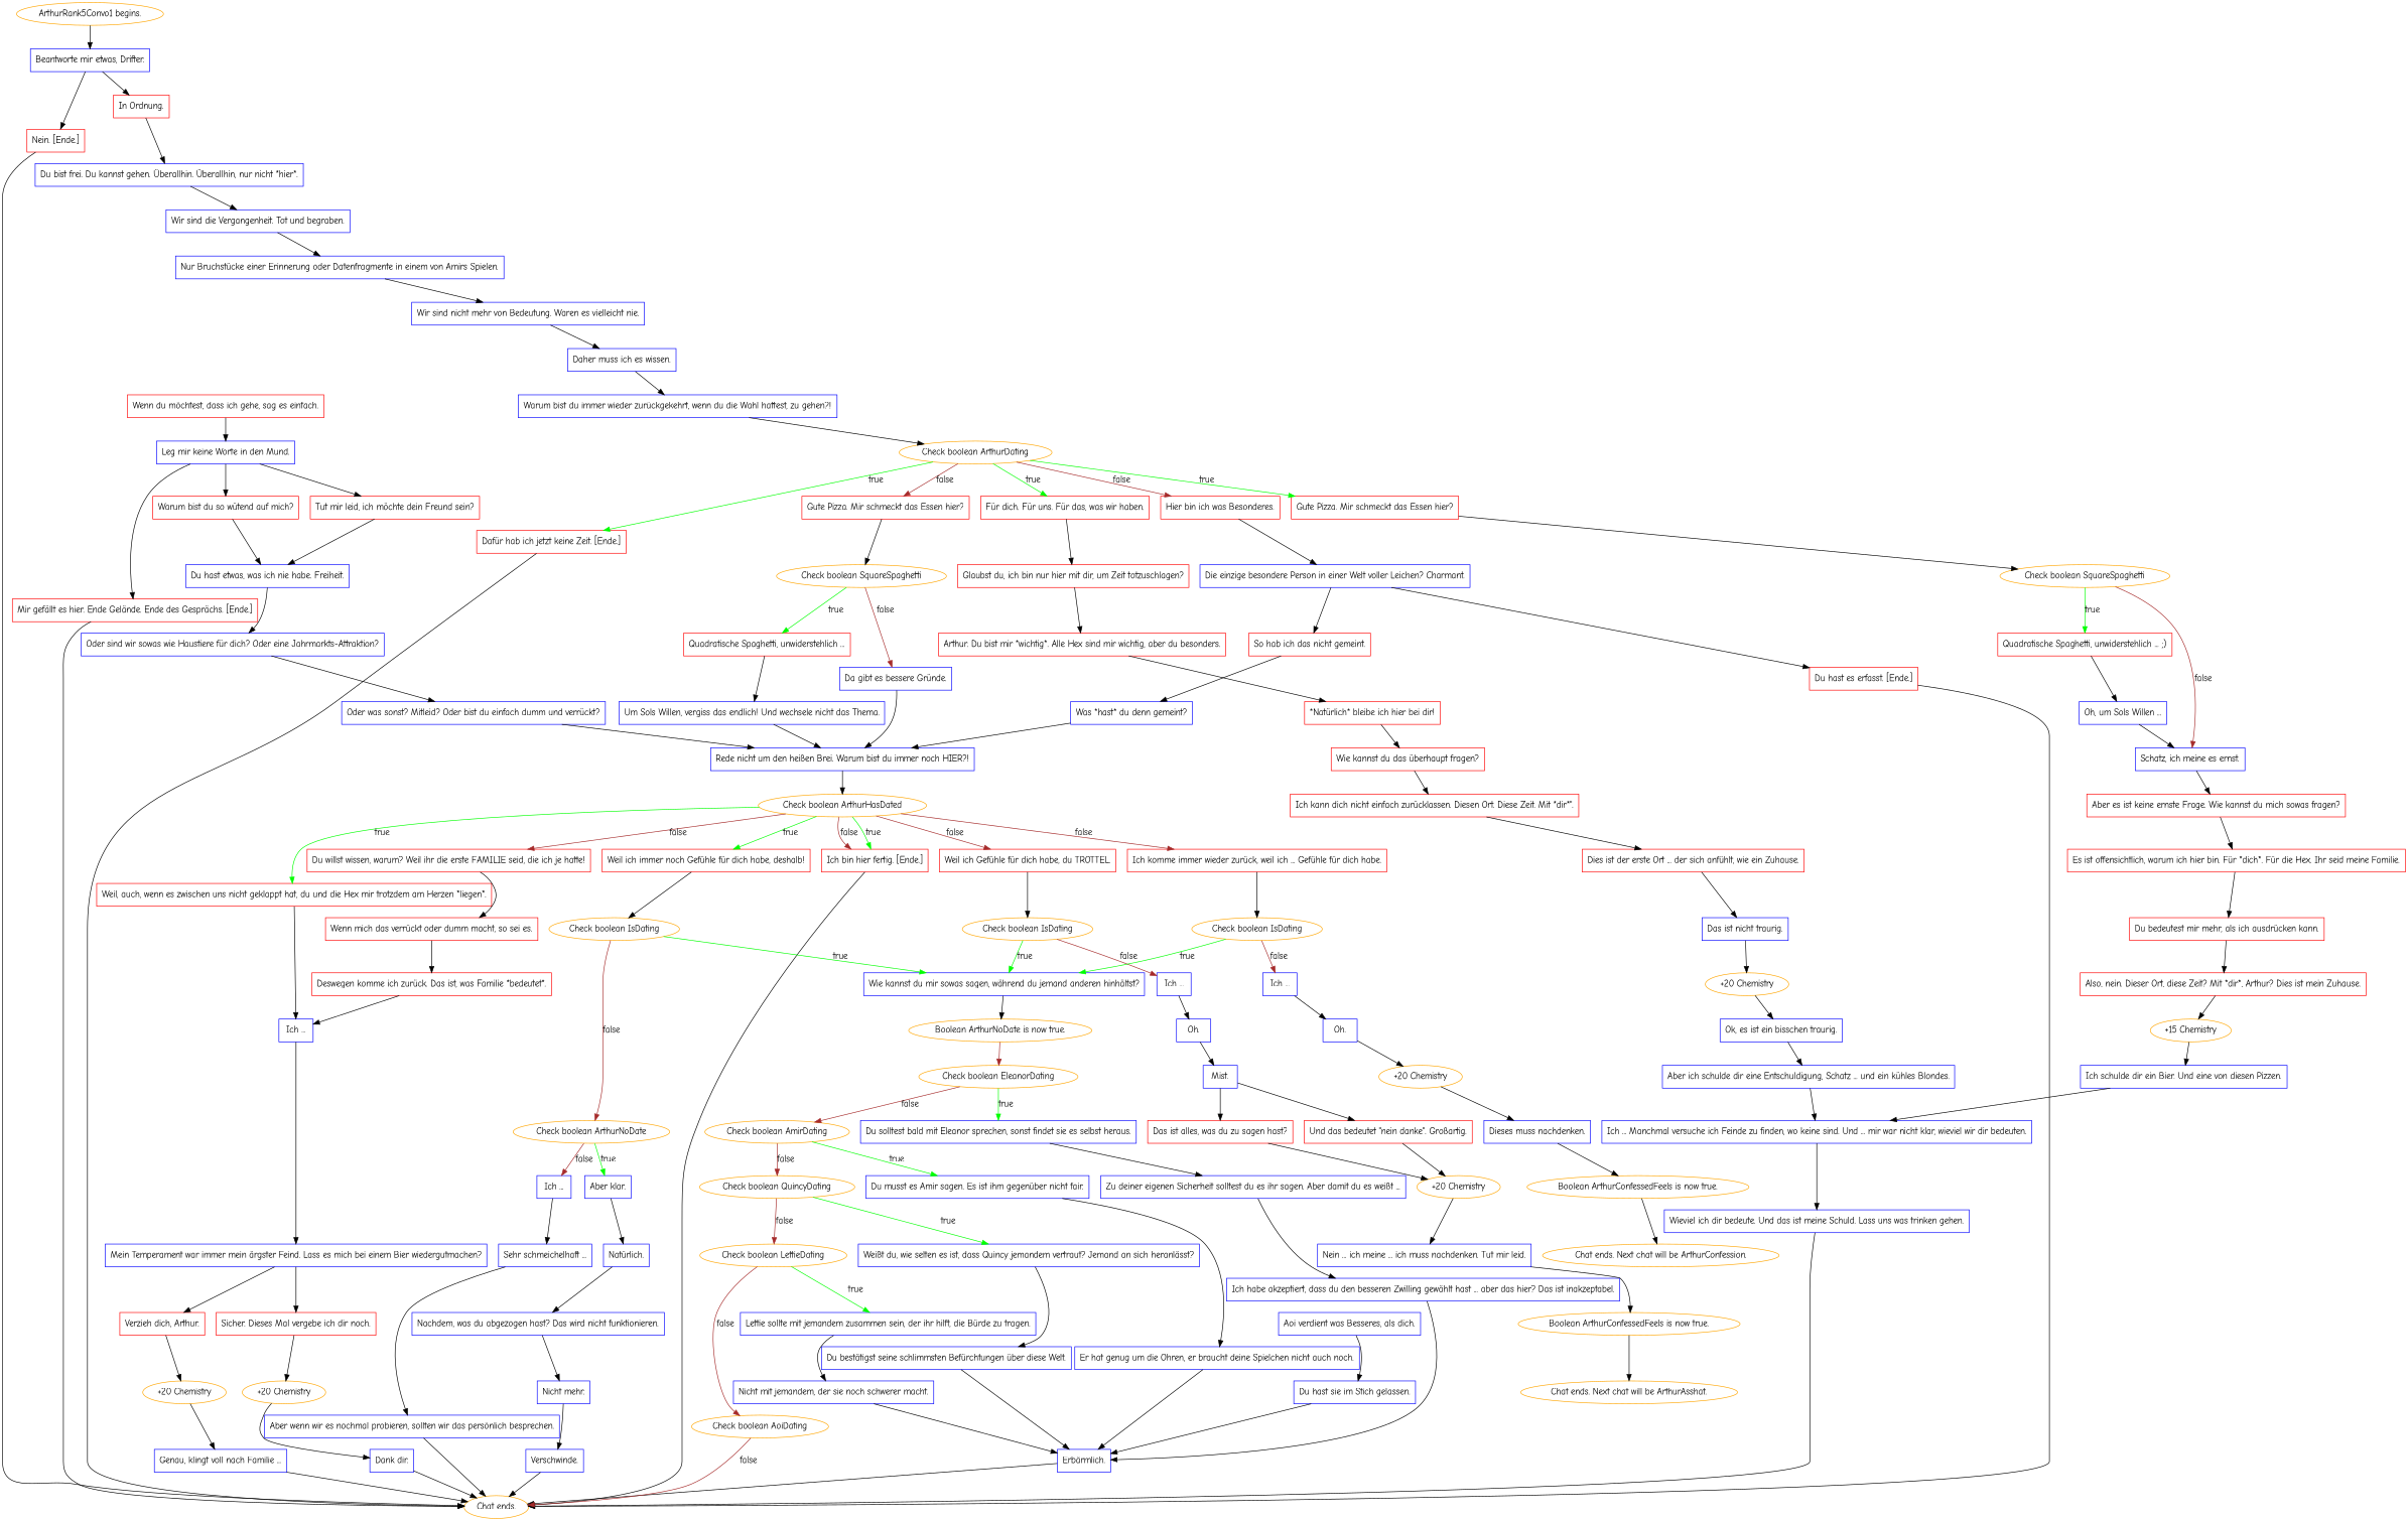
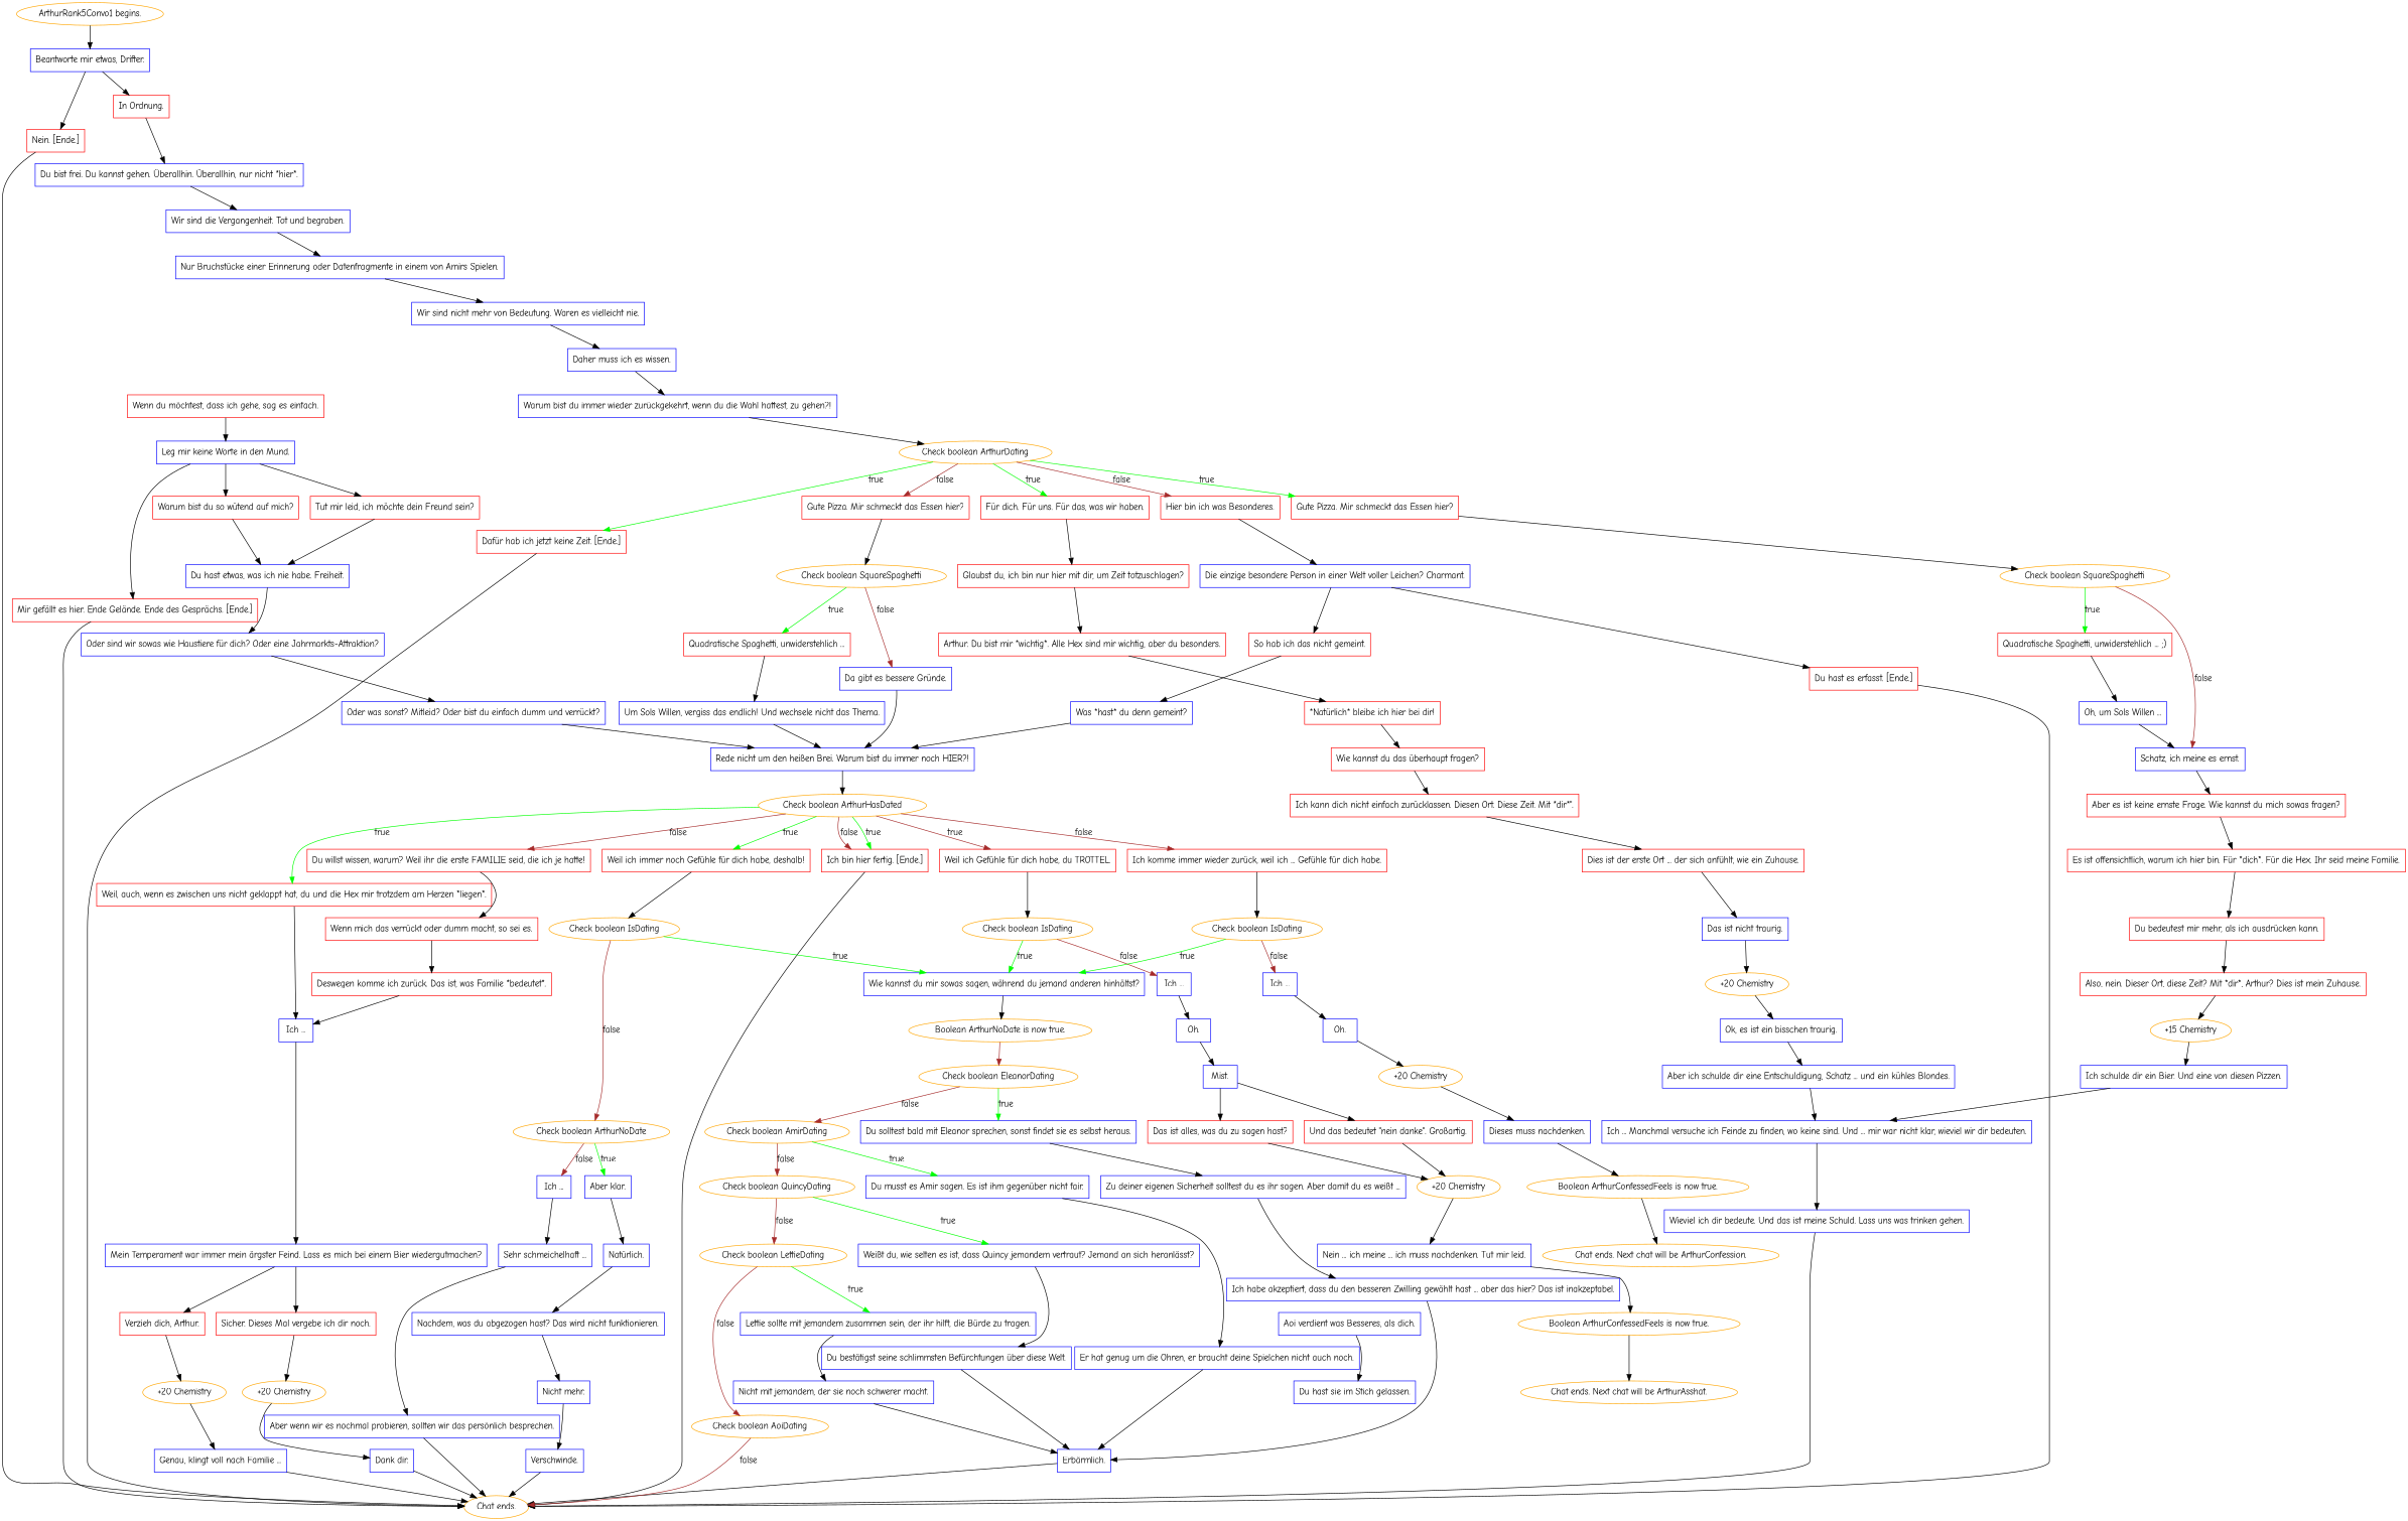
  digraph {
    fontname="Comic Neue"
    node [color=blue fontname="Comic Neue" shape=box]
    edge [fontname="Comic Neue"]
    "ArthurRank5Convo1 begins." [color=orange shape=""]
    n2 [label="Beantworte mir etwas, Drifter."]
    n3 [color=red label="In Ordnung."]
    n4 [color=red label="Nein. [Ende.]"]
    n5 [label="Du bist frei. Du kannst gehen. Überallhin. Überallhin, nur nicht *hier*."]
    "Chat ends." [color=orange shape=""]
    n7 [label="Wir sind die Vergangenheit. Tot und begraben."]
    n8 [label="Nur Bruchstücke einer Erinnerung oder Datenfragmente in einem von Amirs Spielen."]
    n9 [label="Wir sind nicht mehr von Bedeutung. Waren es vielleicht nie."]
    n10 [label="Daher muss ich es wissen."]
    n11 [label="Warum bist du immer wieder zurückgekehrt, wenn du die Wahl hattest, zu gehen?!"]
    n12 [color=orange label="Check boolean ArthurDating" shape=""]
    n13 [color=red label="Gute Pizza. Mir schmeckt das Essen hier?"]
    n14 [color=red label="Für dich. Für uns. Für das, was wir haben."]
    n15 [color=red label="Dafür hab ich jetzt keine Zeit. [Ende.]"]
    n16 [color=red label="Hier bin ich was Besonderes."]
    n17 [color=red label="Gute Pizza. Mir schmeckt das Essen hier?"]
    n18 [color=orange label="Check boolean SquareSpaghetti" shape=""]
    n19 [color=red label="Glaubst du, ich bin nur hier mit dir, um Zeit totzuschlagen?"]
    n20 [label="Die einzige besondere Person in einer Welt voller Leichen? Charmant."]
    n21 [color=orange label="Check boolean SquareSpaghetti" shape=""]
    n22 [color=red label="Wenn du möchtest, dass ich gehe, sag es einfach."]
    n23 [label="Leg mir keine Worte in den Mund."]
    n24 [color=red label="Quadratische Spaghetti, unwiderstehlich ... ;)"]
    n25 [label="Schatz, ich meine es ernst."]
    n26 [color=red label="Arthur. Du bist mir *wichtig*. Alle Hex sind mir wichtig, aber du besonders."]
    n27 [color=red label="So hab ich das nicht gemeint."]
    n28 [color=red label="Du hast es erfasst. [Ende.]"]
    n29 [color=red label="Quadratische Spaghetti, unwiderstehlich ..."]
    n30 [label="Da gibt es bessere Gründe."]
    n31 [color=red label="Mir gefällt es hier. Ende Gelände. Ende des Gesprächs. [Ende.]"]
    n32 [color=red label="Warum bist du so wütend auf mich?"]
    n33 [color=red label="Tut mir leid, ich möchte dein Freund sein?"]
    n34 [label="Oh, um Sols Willen ..."]
    n35 [color=red label="Aber es ist keine ernste Frage. Wie kannst du mich sowas fragen?"]
    n36 [color=red label="*Natürlich* bleibe ich hier bei dir!"]
    n37 [label="Was *hast* du denn gemeint?"]
    n38 [label="Um Sols Willen, vergiss das endlich! Und wechsele nicht das Thema."]
    n39 [label="Rede nicht um den heißen Brei. Warum bist du immer noch HIER?!"]
    n40 [label="Du hast etwas, was ich nie habe. Freiheit."]
    n41 [color=red label="Es ist offensichtlich, warum ich hier bin. Für *dich*. Für die Hex. Ihr seid meine Familie."]
    n42 [color=red label="Wie kannst du das überhaupt fragen?"]
    n43 [color=orange label="Check boolean ArthurHasDated" shape=""]
    n44 [label="Oder sind wir sowas wie Haustiere für dich? Oder eine Jahrmarkts-Attraktion?"]
    n45 [color=red label="Du bedeutest mir mehr, als ich ausdrücken kann."]
    n46 [color=red label="Ich kann dich nicht einfach zurücklassen. Diesen Ort. Diese Zeit. Mit *dir*\"."]
    n47 [color=red label="Ich bin hier fertig. [Ende.]"]
    n48 [color=red label="Weil, auch, wenn es zwischen uns nicht geklappt hat, du und die Hex mir trotzdem am Herzen *liegen*."]
    n49 [color=red label="Weil ich immer noch Gefühle für dich habe, deshalb!"]
    n50 [color=red label="Weil ich Gefühle für dich habe, du TROTTEL."]
    n51 [color=red label="Ich komme immer wieder zurück, weil ich ... Gefühle für dich habe."]
    n52 [color=red label="Du willst wissen, warum? Weil ihr die erste FAMILIE seid, die ich je hatte!"]
    n53 [label="Oder was sonst? Mitleid? Oder bist du einfach dumm und verrückt?"]
    n54 [color=red label="Also, nein. Dieser Ort, diese Zeit? Mit *dir*, Arthur? Dies ist mein Zuhause."]
    n55 [color=red label="Dies ist der erste Ort ... der sich anfühlt, wie ein Zuhause."]
    n56 [label="Ich ..."]
    n57 [color=orange label="Check boolean IsDating" shape=""]
    n58 [color=orange label="Check boolean IsDating" shape=""]
    n59 [color=orange label="Check boolean IsDating" shape=""]
    n60 [color=red label="Wenn mich das verrückt oder dumm macht, so sei es."]
    n61 [color=orange label="+15 Chemistry" shape=""]
    n62 [label="Das ist nicht traurig."]
    n63 [label="Mein Temperament war immer mein ärgster Feind. Lass es mich bei einem Bier wiedergutmachen?"]
    n64 [label="Wie kannst du mir sowas sagen, während du jemand anderen hinhältst?"]
    n65 [color=orange label="Check boolean ArthurNoDate" shape=""]
    n66 [label="Ich ..."]
    n67 [label="Ich ..."]
    n68 [color=red label="Deswegen komme ich zurück. Das ist, was Familie *bedeutet*."]
    n69 [label="Ich schulde dir ein Bier. Und eine von diesen Pizzen."]
    n70 [color=orange label="+20 Chemistry" shape=""]
    n71 [color=red label="Verzieh dich, Arthur."]
    n72 [color=red label="Sicher. Dieses Mal vergebe ich dir noch."]
    n73 [color=orange label="Boolean ArthurNoDate is now true." shape=""]
    n74 [label="Aber klar."]
    n75 [label="Ich ..."]
    n76 [label="Oh."]
    n77 [label="Oh."]
    n78 [label="Ich ... Manchmal versuche ich Feinde zu finden, wo keine sind. Und ... mir war nicht klar, wieviel wir dir bedeuten."]
    n79 [label="Ok, es ist ein bisschen traurig."]
    n80 [color=orange label="+20 Chemistry" shape=""]
    n81 [color=orange label="+20 Chemistry" shape=""]
    n82 [color=orange label="Check boolean EleanorDating" shape=""]
    n83 [label="Natürlich."]
    n84 [label="Sehr schmeichelhaft ..."]
    n85 [label="Mist."]
    n86 [color=orange label="+20 Chemistry" shape=""]
    n87 [label="Wieviel ich dir bedeute. Und das ist meine Schuld. Lass uns was trinken gehen."]
    n88 [label="Aber ich schulde dir eine Entschuldigung, Schatz ... und ein kühles Blondes."]
    n89 [label="Genau, klingt voll nach Familie ..."]
    n90 [label="Dank dir."]
    n91 [label="Du solltest bald mit Eleanor sprechen, sonst findet sie es selbst heraus."]
    n92 [color=orange label="Check boolean AmirDating" shape=""]
    n93 [label="Nachdem, was du abgezogen hast? Das wird nicht funktionieren."]
    n94 [label="Aber wenn wir es nochmal probieren, sollten wir das persönlich besprechen."]
    n95 [color=red label="Und das bedeutet \"nein danke\". Großartig."]
    n96 [color=red label="Das ist alles, was du zu sagen hast?"]
    n97 [label="Dieses muss nachdenken."]
    n98 [label="Zu deiner eigenen Sicherheit solltest du es ihr sagen. Aber damit du es weißt ..."]
    n99 [label="Du musst es Amir sagen. Es ist ihm gegenüber nicht fair."]
    n100 [color=orange label="Check boolean QuincyDating" shape=""]
    n101 [label="Nicht mehr."]
    n102 [color=orange label="+20 Chemistry" shape=""]
    n103 [color=orange label="Boolean ArthurConfessedFeels is now true." shape=""]
    n104 [label="Ich habe akzeptiert, dass du den besseren Zwilling gewählt hast ... aber das hier? Das ist inakzeptabel."]
    n105 [label="Er hat genug um die Ohren, er braucht deine Spielchen nicht auch noch."]
    n106 [label="Weißt du, wie selten es ist, dass Quincy jemandem vertraut? Jemand an sich heranlässt?"]
    n107 [color=orange label="Check boolean LettieDating" shape=""]
    n108 [label="Verschwinde."]
    n109 [label="Nein ... ich meine ... ich muss nachdenken. Tut mir leid."]
    "Chat ends. Next chat will be ArthurConfession." [color=orange shape=""]
    n111 [label="Erbärmlich."]
    n112 [label="Du bestätigst seine schlimmsten Befürchtungen über diese Welt."]
    n113 [label="Lettie sollte mit jemandem zusammen sein, der ihr hilft, die Bürde zu tragen."]
    n114 [color=orange label="Check boolean AoiDating" shape=""]
    n115 [color=orange label="Boolean ArthurConfessedFeels is now true." shape=""]
    n116 [label="Nicht mit jemandem, der sie noch schwerer macht."]
    "Chat ends. Next chat will be ArthurAsshat." [color=orange shape=""]
    n118 [label="Aoi verdient was Besseres, als dich."]
    n119 [label="Du hast sie im Stich gelassen."]
    "ArthurRank5Convo1 begins." -> n2
    n2 -> n3
    n2 -> n4
    n3 -> n5
    n4 -> "Chat ends."
    n5 -> n7
    n7 -> n8
    n8 -> n9
    n9 -> n10
    n10 -> n11
    n11 -> n12
    n12 -> n13 [color=green label=true]
    n12 -> n14 [color=green label=true]
    n12 -> n15 [color=green label=true]
    n12 -> n16 [color=brown label=false]
    n12 -> n17 [color=brown label=false]
    n13 -> n18
    n14 -> n19
    n15 -> "Chat ends."
    n16 -> n20
    n17 -> n21
    n18 -> n24 [color=green label=true]
    n18 -> n25 [color=brown label=false]
    n19 -> n26
    n20 -> n27
    n20 -> n28
    n21 -> n29 [color=green label=true]
    n21 -> n30 [color=brown label=false]
    n22 -> n23
    n23 -> n31
    n23 -> n32
    n23 -> n33
    n24 -> n34
    n25 -> n35
    n26 -> n36
    n27 -> n37
    n28 -> "Chat ends."
    n29 -> n38
    n30 -> n39
    n31 -> "Chat ends."
    n32 -> n40
    n33 -> n40
    n34 -> n25
    n35 -> n41
    n36 -> n42
    n37 -> n39
    n38 -> n39
    n39 -> n43
    n40 -> n44
    n41 -> n45
    n42 -> n46
    n43 -> n47 [color=green label=true]
    n43 -> n47 [color=brown label=false]
    n43 -> n48 [color=green label=true]
    n43 -> n49 [color=green label=true]
-   n43 -> n50 [color=brown label=false]
+   n43 -> n50 [color=brown label=true]
    n43 -> n51 [color=brown label=false]
    n43 -> n52 [color=brown label=false]
    n44 -> n53
    n45 -> n54
    n46 -> n55
    n47 -> "Chat ends."
    n48 -> n56
    n49 -> n57
    n50 -> n58
    n51 -> n59
    n52 -> n60
    n53 -> n39
    n54 -> n61
    n55 -> n62
    n56 -> n63
    n57 -> n64 [color=green label=true]
    n57 -> n65 [color=brown label=false]
    n58 -> n64 [color=green label=true]
    n58 -> n66 [color=brown label=false]
    n59 -> n64 [color=green label=true]
    n59 -> n67 [color=brown label=false]
    n60 -> n68
    n61 -> n69
    n62 -> n70
    n63 -> n71
    n63 -> n72
    n64 -> n73
    n65 -> n74 [color=green label=true]
    n65 -> n75 [color=brown label=false]
    n66 -> n76
    n67 -> n77
    n68 -> n56
    n69 -> n78
    n70 -> n79
    n71 -> n80
    n72 -> n81
    n73 -> n82 [color=brown]
    n74 -> n83
    n75 -> n84
    n76 -> n85
    n77 -> n86
    n78 -> n87
    n79 -> n88
    n80 -> n89
    n81 -> n90
    n82 -> n91 [color=green label=true]
    n82 -> n92 [color=brown label=false]
    n83 -> n93
    n84 -> n94
    n85 -> n95
    n85 -> n96
    n86 -> n97
    n87 -> "Chat ends."
    n88 -> n78
    n89 -> "Chat ends."
    n90 -> "Chat ends."
    n91 -> n98
    n92 -> n99 [color=green label=true]
    n92 -> n100 [color=brown label=false]
    n93 -> n101
    n94 -> "Chat ends."
    n95 -> n102
    n96 -> n102
    n97 -> n103
    n98 -> n104
    n99 -> n105
    n100 -> n106 [color=green label=true]
    n100 -> n107 [color=brown label=false]
    n101 -> n108
    n102 -> n109
    n103 -> "Chat ends. Next chat will be ArthurConfession."
    n104 -> n111
    n105 -> n111
    n106 -> n112
    n107 -> n113 [color=green label=true]
    n107 -> n114 [color=brown label=false]
    n108 -> "Chat ends."
    n109 -> n115
    n111 -> "Chat ends."
    n112 -> n111
    n113 -> n116
    n114 -> "Chat ends." [color=brown label=false]
    n115 -> "Chat ends. Next chat will be ArthurAsshat."
    n116 -> n111
    n118 -> n119
-   n119 -> n111
  }
